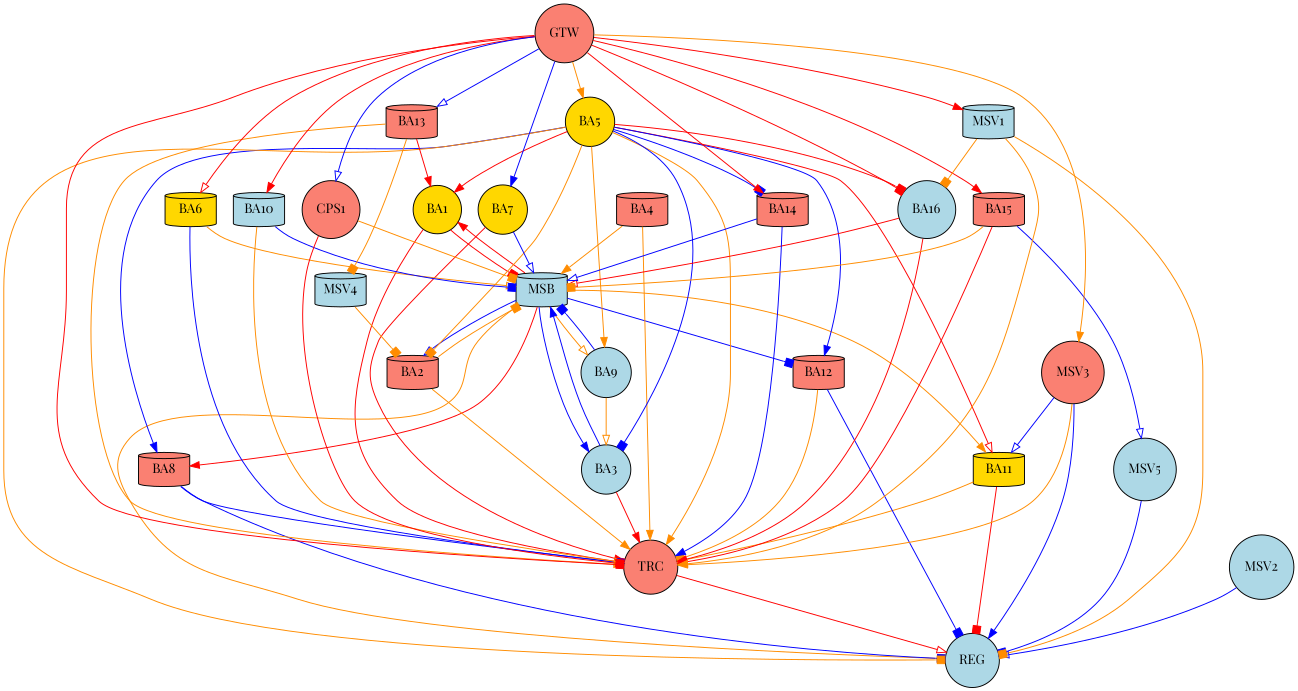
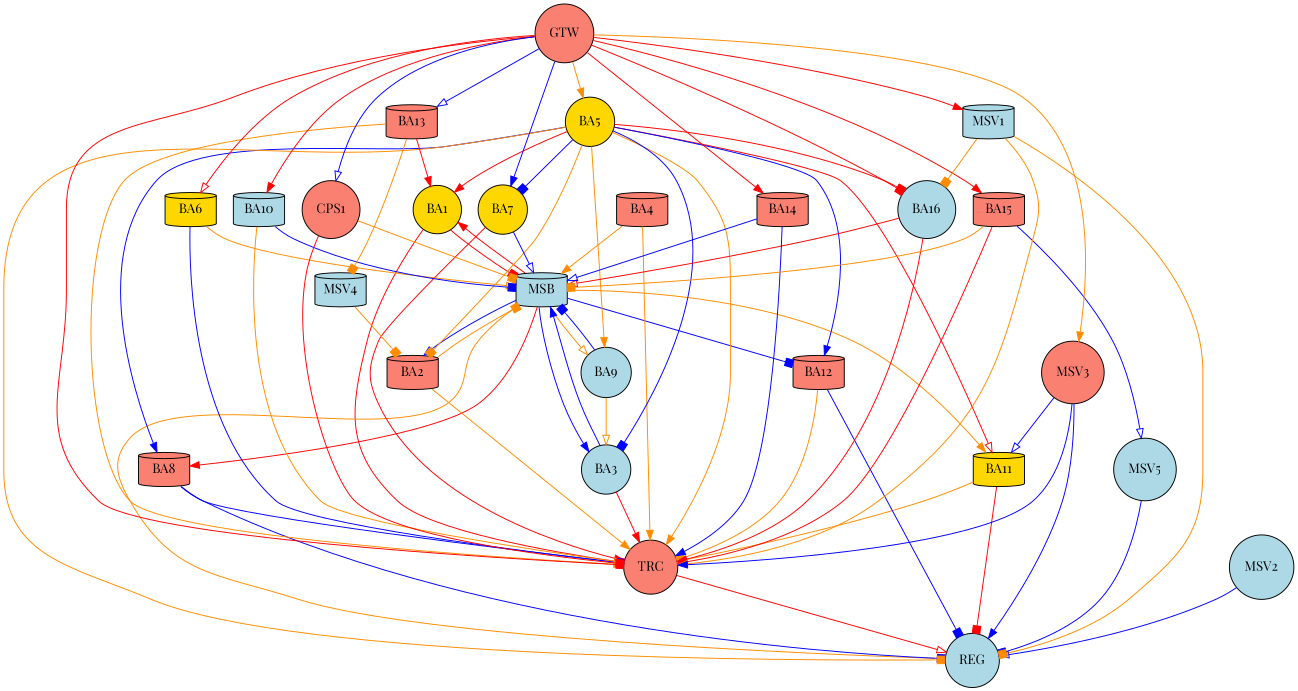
  strict digraph {
    fontname="Playfair Display"
    node [fillcolor=salmon fontname="Playfair Display" shape=circle style=filled]
    edge [arrowhead=normal color=blue fontname="Playfair Display"]
    n1 [fillcolor=gold label=BA1]
    n2 [fillcolor=lightblue label=MSB shape=cylinder]
    n3 [label=TRC]
    n4 [label=BA2 shape=cylinder]
    n5 [fillcolor=lightblue label=BA3]
    n6 [label=BA8 shape=cylinder]
    n7 [fillcolor=lightblue label=BA9]
    n8 [fillcolor=gold label=BA11 shape=cylinder]
    n9 [label=BA12 shape=cylinder]
    n10 [fillcolor=lightblue label=REG]
    n11 [label=BA4 shape=cylinder]
    n12 [fillcolor=gold label=BA5]
    n13 [fillcolor=gold label=BA7]
    n14 [fillcolor=lightblue label=BA16]
    n15 [fillcolor=gold label=BA6 shape=cylinder]
    n16 [fillcolor=lightblue label=MSV2]
    n17 [fillcolor=lightblue label=BA10 shape=cylinder]
    n18 [label=BA13 shape=cylinder]
    n19 [fillcolor=lightblue label=MSV4 shape=cylinder]
    n20 [label=BA14 shape=cylinder]
    n21 [label=BA15 shape=cylinder]
    n22 [fillcolor=lightblue label=MSV5]
    n23 [label=CPS1]
    n24 [label=GTW]
    n25 [fillcolor=lightblue label=MSV1 shape=cylinder]
    n26 [label=MSV3]
    n1 -> n2 [arrowhead=box color=red]
    n1 -> n3 [arrowhead=box color=red]
    n2 -> n1 [color=red]
    n2 -> n4 [arrowhead=onormal]
    n2 -> n5
    n2 -> n6 [color=red]
    n2 -> n7 [arrowhead=onormal color=darkorange]
    n2 -> n8 [color=darkorange]
    n2 -> n9 [arrowhead=box]
    n2 -> n10 [arrowhead=box color=darkorange]
    n3 -> n10 [arrowhead=onormal color=red]
    n4 -> n2 [arrowhead=box color=darkorange]
    n4 -> n3 [color=darkorange]
    n5 -> n2
    n5 -> n3 [color=red]
    n6 -> n3
    n6 -> n10 [arrowhead=box]
    n7 -> n2 [arrowhead=box]
    n7 -> n5 [arrowhead=onormal color=darkorange]
    n8 -> n3 [arrowhead=box color=darkorange]
    n8 -> n10 [arrowhead=box color=red]
    n9 -> n3 [arrowhead=box color=darkorange]
    n9 -> n10 [arrowhead=box]
    n11 -> n2 [color=darkorange]
    n11 -> n3 [color=darkorange]
    n12 -> n1 [color=red]
    n12 -> n3 [color=darkorange]
    n12 -> n4 [arrowhead=box color=darkorange]
    n12 -> n5 [arrowhead=box]
    n12 -> n6
    n12 -> n7 [color=darkorange]
    n12 -> n8 [arrowhead=onormal color=red]
    n12 -> n9
    n12 -> n10 [arrowhead=box color=darkorange]
-   n12 -> n20 [arrowhead=box]
+   n12 -> n13 [arrowhead=box]
    n12 -> n14 [arrowhead=box color=red]
    n13 -> n2 [arrowhead=onormal]
    n13 -> n3 [color=red]
    n14 -> n2 [arrowhead=onormal color=red]
    n14 -> n3 [color=red]
    n15 -> n2 [arrowhead=onormal color=darkorange]
    n15 -> n3 [arrowhead=box]
    n16 -> n10 [arrowhead=onormal]
    n17 -> n2 [arrowhead=box]
    n17 -> n3 [arrowhead=onormal color=darkorange]
    n18 -> n1 [color=red]
    n18 -> n3 [color=darkorange]
    n18 -> n19 [arrowhead=box color=darkorange]
    n19 -> n4 [arrowhead=box color=darkorange]
    n20 -> n2 [arrowhead=onormal]
    n20 -> n3
    n21 -> n2 [arrowhead=box color=darkorange]
    n21 -> n3 [color=red]
    n21 -> n22 [arrowhead=onormal]
    n22 -> n10 [arrowhead=box]
    n23 -> n2 [arrowhead=box color=darkorange]
    n23 -> n3 [arrowhead=box color=red]
    n24 -> n3 [arrowhead=box color=red]
    n24 -> n12 [color=darkorange]
    n24 -> n13
    n24 -> n14 [arrowhead=box color=red]
    n24 -> n15 [arrowhead=onormal color=red]
    n24 -> n17 [color=red]
    n24 -> n18 [arrowhead=onormal]
    n24 -> n20 [color=red]
    n24 -> n21 [color=red]
    n24 -> n23 [arrowhead=onormal]
    n24 -> n25 [color=red]
    n24 -> n26 [color=darkorange]
    n25 -> n3 [color=darkorange]
    n25 -> n10 [arrowhead=box color=darkorange]
    n25 -> n14 [arrowhead=box color=darkorange]
-   n26 -> n3 [color=darkorange]
+   n26 -> n3
    n26 -> n8 [arrowhead=onormal]
    n26 -> n10
  }
